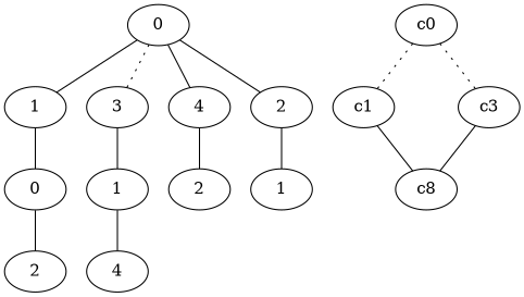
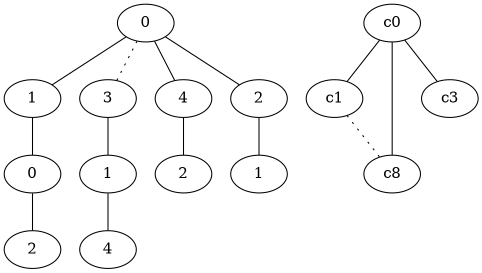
  graph {
    n1 [label=0]
    n2 [label=1]
    n3 [label=3]
    n4 [label=4]
    n5 [label=2]
    n6 [label=0]
    n7 [label=1]
    n8 [label=2]
    n9 [label=1]
    n10 [label=2]
    n11 [label=4]
    c0
    c1
    n14 [label=c8]
    c3
    n1 -- n2
    n1 -- n3 [style=dotted]
    n1 -- n4
    n1 -- n5
    n2 -- n6
    n3 -- n7
    n4 -- n8
    n5 -- n9
    n6 -- n10
    n7 -- n11
-   c0 -- c1 [style=dotted]
-   c3 -- n14
-   c0 -- c3 [style=dotted]
-   c1 -- n14
+   c0 -- c1
+   c0 -- n14
+   c0 -- c3 [style=solid]
+   c1 -- n14 [style=dotted]
  }
